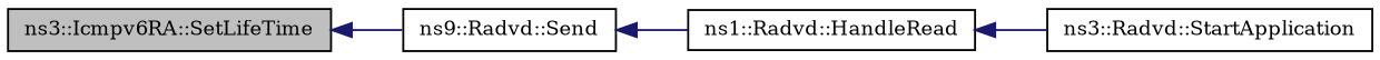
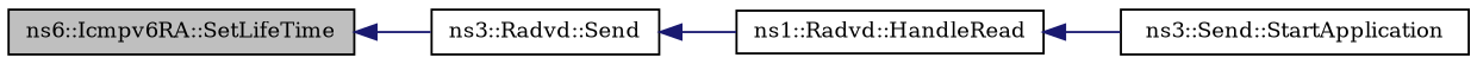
  digraph {
    fontname="DejaVu Serif"
    rankdir=LR
    node [color=black fillcolor=white fontname="DejaVu Serif" fontsize=10 shape=record style=filled]
    edge [color=midnightblue dir=back fontname="DejaVu Serif" fontsize=10 labelfontname=Helvetica labelfontsize=10 style=solid]
-   n1 [fillcolor=grey75 fontcolor=black height=0.2 label="ns3::Icmpv6RA::SetLifeTime" width=0.4]
-   n2 [height=0.2 label="ns9::Radvd::Send" width=0.4]
+   n1 [fillcolor=grey75 fontcolor=black height=0.2 label="ns6::Icmpv6RA::SetLifeTime" width=0.4]
+   n2 [height=0.2 label="ns3::Radvd::Send" width=0.4]
    n3 [height=0.2 label="ns1::Radvd::HandleRead" width=0.4]
-   n4 [height=0.2 label="ns3::Radvd::StartApplication" width=0.4]
+   n4 [height=0.2 label="ns3::Send::StartApplication" width=0.4]
    n1 -> n2
    n2 -> n3
    n3 -> n4
  }
